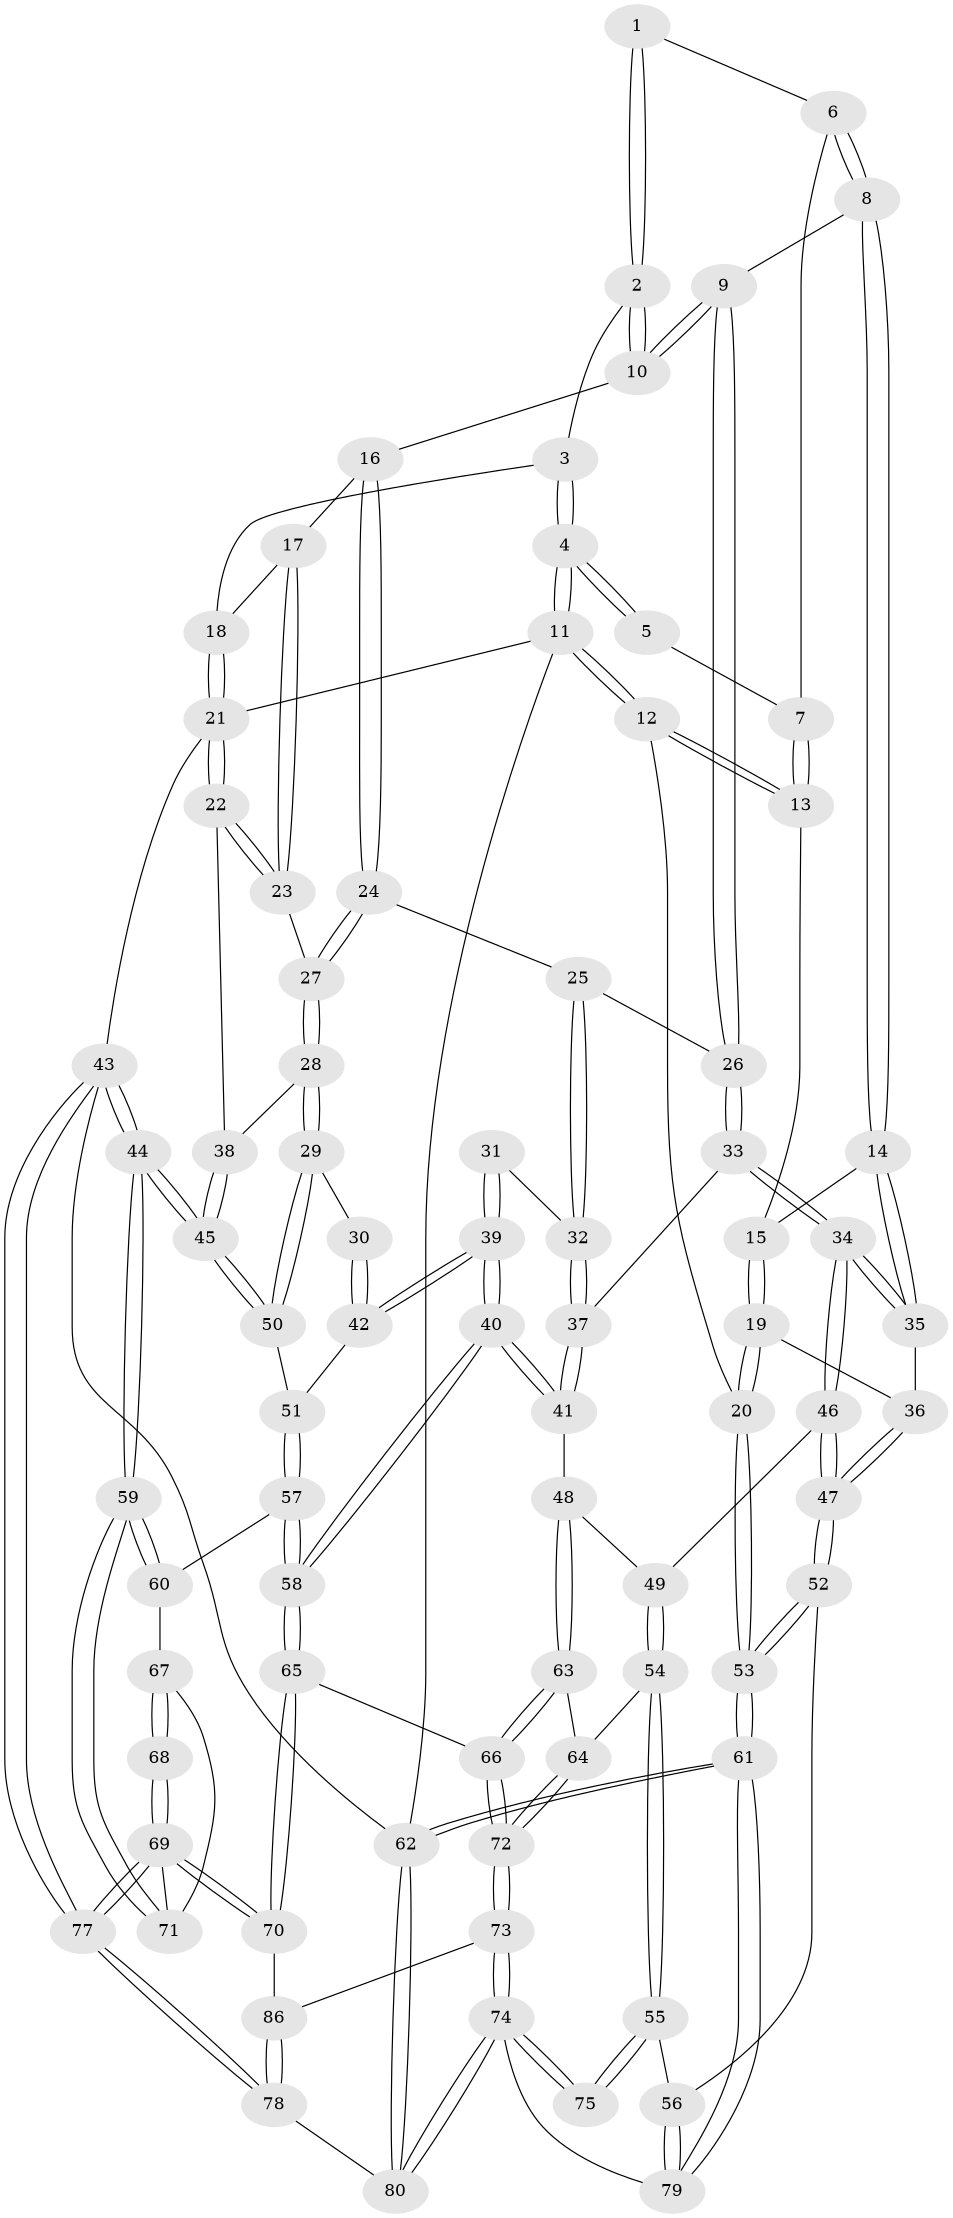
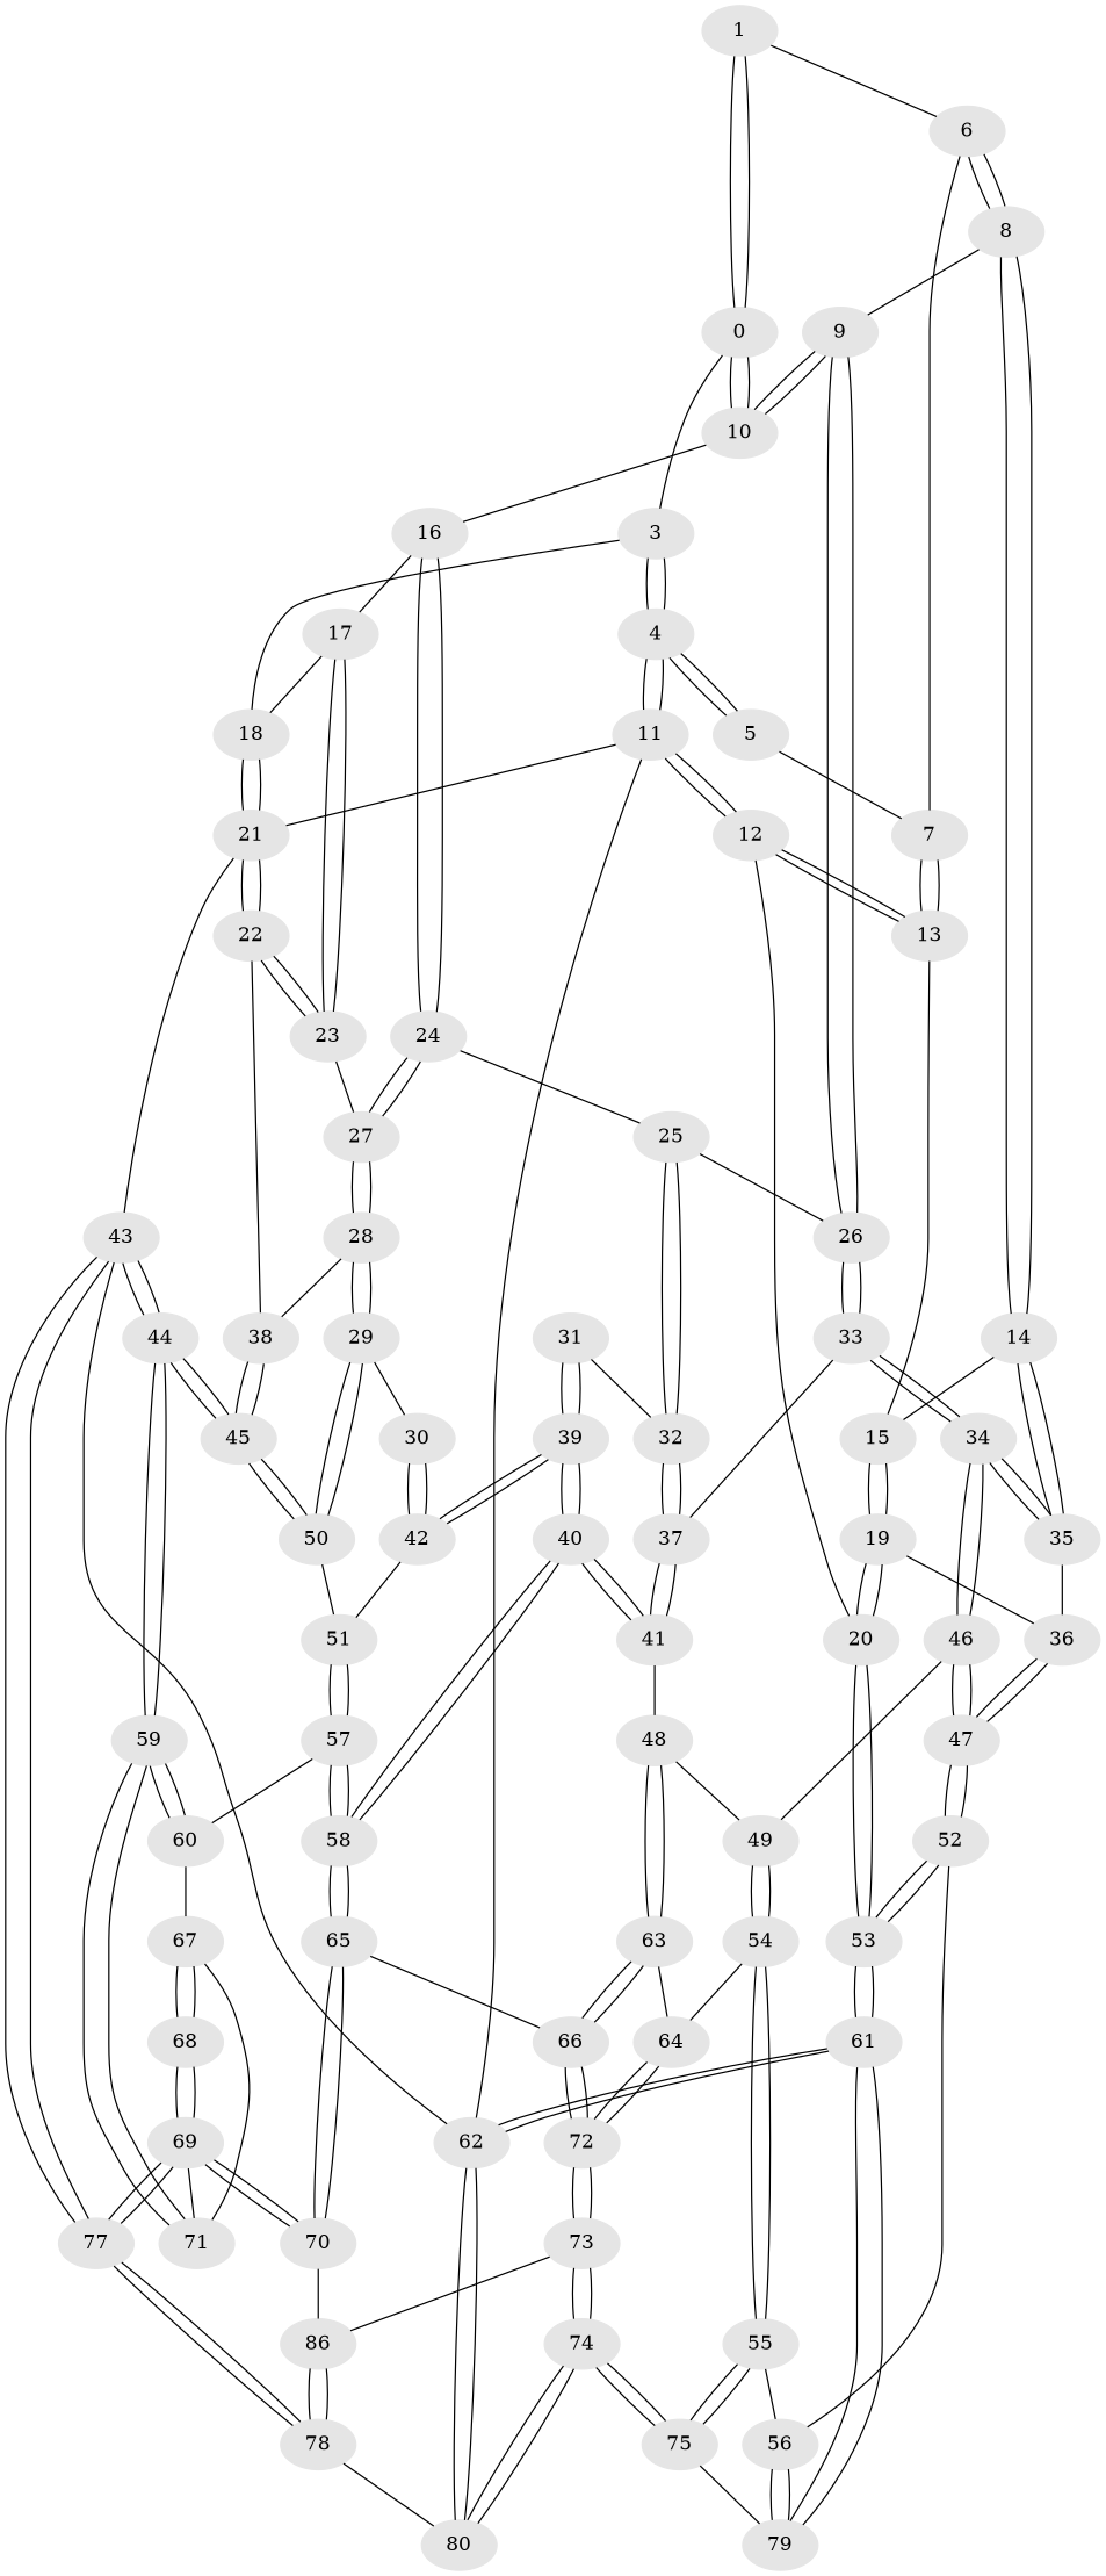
  graph {
    node [color=gray90 style=filled]
    1
-   2
+   2 [label=0]
    6
    3
    10
    7
    8
    4
    18
    16
    5
    11
    21
    12
    62
    13
    9
    14
    15
    26
    35
    33
    17
    24
    20
    22
    43
    80
    53
    19
    36
    23
    27
    25
    47
    61
    38
    44
    77
    45
    28
    32
    37
    34
    29
    30
    50
    42
    51
    31
    39
    40
    41
    46
    49
    52
    48
    58
    65
    63
    57
    59
    78
    60
    71
    54
    56
    64
    66
    55
    79
    75
    72
    67
    70
    68
    73
    n78 [label=86]
    69
    74
    1 -- 2
    1 -- 2
    1 -- 6
    2 -- 3
    2 -- 10
    2 -- 10
    6 -- 7
    6 -- 8
    6 -- 8
    3 -- 4
    3 -- 4
    3 -- 18
    10 -- 16
    7 -- 13
    7 -- 13
    8 -- 9
    8 -- 14
    8 -- 14
    4 -- 5
    4 -- 5
    4 -- 11
    4 -- 11
    18 -- 21
    18 -- 21
    16 -- 17
    16 -- 24
    16 -- 24
    5 -- 7
    11 -- 21
    11 -- 12
    11 -- 12
    11 -- 62
    21 -- 22
    21 -- 22
    21 -- 43
    12 -- 13
    12 -- 13
    12 -- 20
    62 -- 80
    62 -- 80
    13 -- 15
    9 -- 10
    9 -- 10
    9 -- 26
    9 -- 26
    14 -- 15
    14 -- 35
    14 -- 35
    15 -- 19
    15 -- 19
    26 -- 33
    26 -- 33
    35 -- 36
    33 -- 37
    33 -- 34
    33 -- 34
    17 -- 18
    17 -- 23
    17 -- 23
    24 -- 27
    24 -- 27
    24 -- 25
    20 -- 53
    20 -- 53
    22 -- 23
    22 -- 23
    22 -- 38
    43 -- 62
    43 -- 44
    43 -- 44
    43 -- 77
    43 -- 77
    53 -- 61
    53 -- 61
    19 -- 20
    19 -- 20
    19 -- 36
    36 -- 47
    36 -- 47
    23 -- 27
    27 -- 28
    27 -- 28
    25 -- 26
    25 -- 32
    25 -- 32
    47 -- 52
    47 -- 52
    61 -- 62
    61 -- 62
    61 -- 79
    61 -- 79
    38 -- 45
    38 -- 45
    44 -- 45
    44 -- 45
    44 -- 59
    44 -- 59
    77 -- 78
    77 -- 78
    45 -- 50
    45 -- 50
    28 -- 38
    28 -- 29
    28 -- 29
    32 -- 37
    32 -- 37
    37 -- 41
    37 -- 41
    34 -- 35
    34 -- 35
    34 -- 46
    34 -- 46
    29 -- 30
    29 -- 50
    29 -- 50
    30 -- 42
    30 -- 42
    50 -- 51
    42 -- 51
    51 -- 57
    51 -- 57
    31 -- 32
    31 -- 39
    31 -- 39
    39 -- 42
    39 -- 42
    39 -- 40
    39 -- 40
    40 -- 41
    40 -- 41
    40 -- 58
    40 -- 58
    41 -- 48
    46 -- 47
    46 -- 47
    46 -- 49
    49 -- 54
    49 -- 54
    52 -- 53
    52 -- 53
    52 -- 56
    48 -- 49
    48 -- 63
    48 -- 63
    58 -- 65
    58 -- 65
    65 -- 66
    65 -- 70
    65 -- 70
    63 -- 64
    63 -- 66
    63 -- 66
    57 -- 58
    57 -- 58
    57 -- 60
    59 -- 60
    59 -- 60
    59 -- 71
    59 -- 71
    78 -- 80
    60 -- 67
    54 -- 64
    54 -- 55
    54 -- 55
    56 -- 79
    56 -- 79
    64 -- 72
    64 -- 72
    66 -- 72
    66 -- 72
    55 -- 56
    55 -- 75
    55 -- 75
-   74 -- 79
+   75 -- 79
    72 -- 73
    72 -- 73
    67 -- 71
    67 -- 68
    67 -- 68
    70 -- n78
    68 -- 69
    68 -- 69
    73 -- n78
    73 -- 74
    73 -- 74
    n78 -- 78
    n78 -- 78
    69 -- 77
    69 -- 77
    69 -- 71
    69 -- 70
    69 -- 70
    74 -- 80
    74 -- 80
    74 -- 75
    74 -- 75
  }
